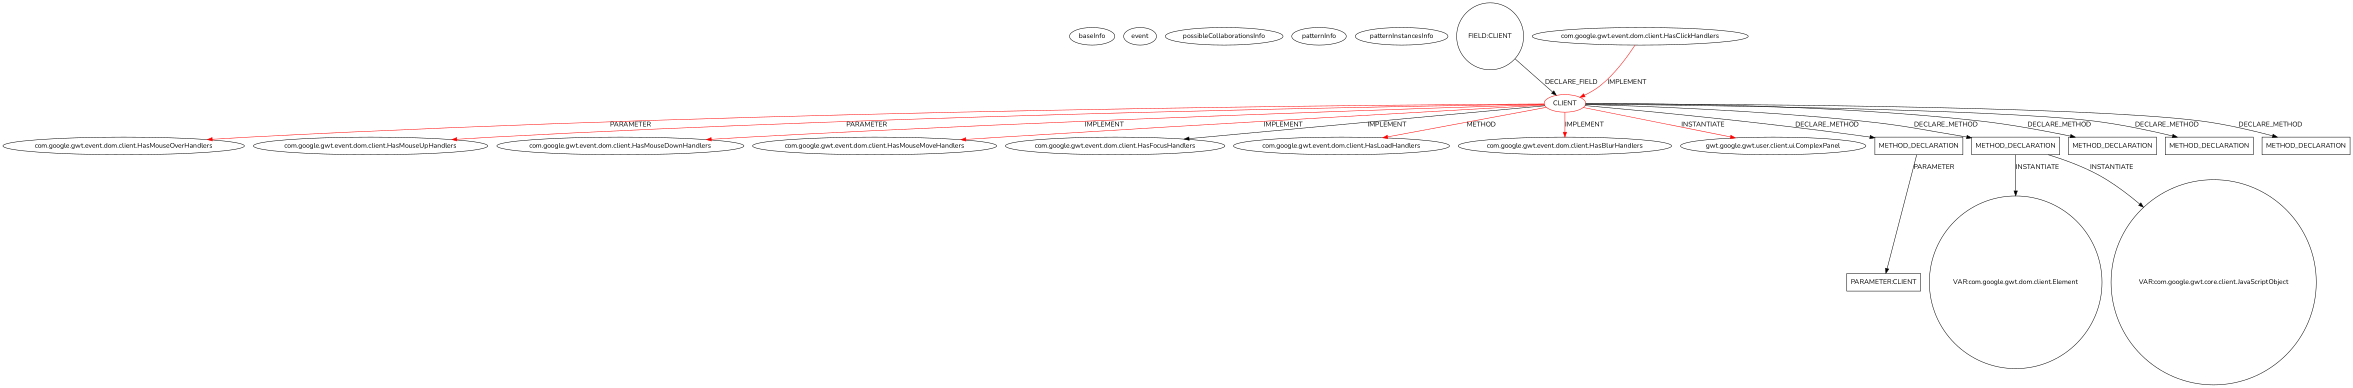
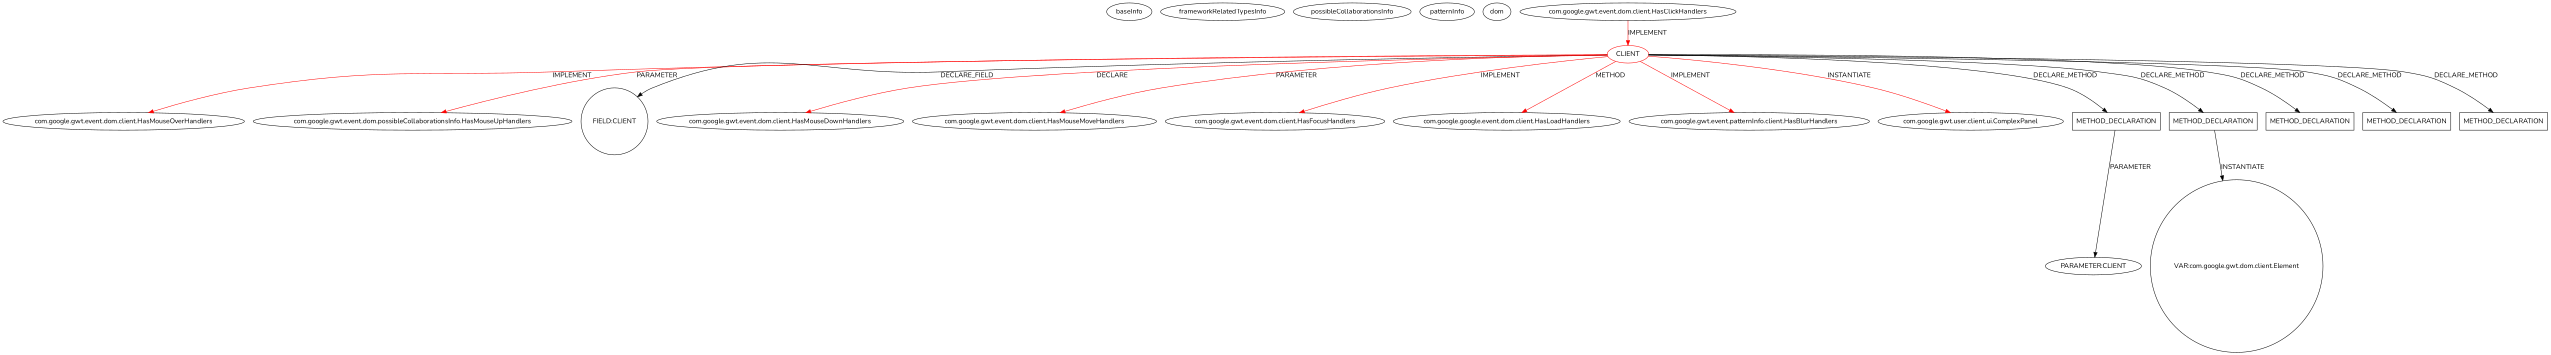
  digraph {
    fontname=Nunito
    node [fontname=Nunito isFrameworkType=false vertexType=FRAMEWORK_INTERFACE_TYPE]
    edge [fontname=Nunito]
    baseInfo [category=pattern graphId=695 isAnonymous=false possibleRelation=false isFrameworkType="" vertexType=""]
-   frameworkRelatedTypesInfo [0="com.google.gwt.event.dom.client.HasBlurHandlers" 1="com.google.gwt.event.dom.client.HasLoadHandlers" 2="com.google.gwt.user.client.ui.ComplexPanel" 3="com.google.gwt.event.dom.client.HasMouseUpHandlers" 4="com.google.gwt.event.dom.client.HasClickHandlers" 5="com.google.gwt.event.dom.client.HasMouseMoveHandlers" 6="com.google.gwt.event.dom.client.HasFocusHandlers" 7="com.google.gwt.event.dom.client.HasMouseDownHandlers" 8="com.google.gwt.event.dom.client.HasMouseOverHandlers" label=event isFrameworkType="" vertexType=""]
+   frameworkRelatedTypesInfo [0="com.google.gwt.event.dom.client.HasBlurHandlers" 1="com.google.gwt.event.dom.client.HasLoadHandlers" 2="com.google.gwt.user.client.ui.ComplexPanel" 3="com.google.gwt.event.dom.client.HasMouseUpHandlers" 4="com.google.gwt.event.dom.client.HasClickHandlers" 5="com.google.gwt.event.dom.client.HasMouseMoveHandlers" 6="com.google.gwt.event.dom.client.HasFocusHandlers" 7="com.google.gwt.event.dom.client.HasMouseDownHandlers" 8="com.google.gwt.event.dom.client.HasMouseOverHandlers" isFrameworkType="" vertexType=""]
    possibleCollaborationsInfo [isFrameworkType="" vertexType=""]
    patternInfo [frequency=4.0 patternRootClient=0 isFrameworkType="" vertexType=""]
-   patternInstancesInfo [0="mguiral-GwtSvgLib~/mguiral-GwtSvgLib/GwtSvgLib-master/src/gwt/html5/svg/client/user/ui/SVGSymbolWidget.java~SVGSymbolWidget~3998" 1="mguiral-GwtSvgLib~/mguiral-GwtSvgLib/GwtSvgLib-master/src/gwt/html5/svg/client/user/ui/SVGTextContentWidget.java~SVGTextContentWidget~3987" 2="mguiral-GwtSvgLib~/mguiral-GwtSvgLib/GwtSvgLib-master/src/gwt/html5/svg/client/user/ui/SVGGraphicalWidget.java~SVGGraphicalWidget~3974" 3="mguiral-GwtSvgLib~/mguiral-GwtSvgLib/GwtSvgLib-master/src/gwt/html5/svg/client/user/ui/SVGSwitchWidget.java~SVGSwitchWidget~4001" isFrameworkType="" vertexType=""]
+   patternInstancesInfo [0="mguiral-GwtSvgLib~/mguiral-GwtSvgLib/GwtSvgLib-master/src/gwt/html5/svg/client/user/ui/SVGSymbolWidget.java~SVGSymbolWidget~3998" 1="mguiral-GwtSvgLib~/mguiral-GwtSvgLib/GwtSvgLib-master/src/gwt/html5/svg/client/user/ui/SVGTextContentWidget.java~SVGTextContentWidget~3987" 2="mguiral-GwtSvgLib~/mguiral-GwtSvgLib/GwtSvgLib-master/src/gwt/html5/svg/client/user/ui/SVGGraphicalWidget.java~SVGGraphicalWidget~3974" 3="mguiral-GwtSvgLib~/mguiral-GwtSvgLib/GwtSvgLib-master/src/gwt/html5/svg/client/user/ui/SVGSwitchWidget.java~SVGSwitchWidget~4001" label=dom isFrameworkType="" vertexType=""]
    n6 [label="com.google.gwt.event.dom.client.HasMouseOverHandlers"]
    n7 [color=red label=CLIENT vertexType=ROOT_CLIENT_CLASS_DECLARATION]
-   n8 [label="com.google.gwt.event.dom.client.HasMouseUpHandlers"]
+   n8 [label="com.google.gwt.event.dom.possibleCollaborationsInfo.HasMouseUpHandlers"]
    n9 [label="FIELD:CLIENT" shape=circle vertexType=FIELD_DECLARATION]
    n10 [label="com.google.gwt.event.dom.client.HasMouseDownHandlers"]
    n11 [label="com.google.gwt.event.dom.client.HasMouseMoveHandlers"]
    n12 [label="com.google.gwt.event.dom.client.HasFocusHandlers"]
-   n13 [label="com.google.gwt.event.dom.client.HasLoadHandlers"]
-   n14 [label="com.google.gwt.event.dom.client.HasBlurHandlers"]
-   n15 [label="gwt.google.gwt.user.client.ui.ComplexPanel" vertexType=FRAMEWORK_CLASS_TYPE]
+   n13 [label="com.google.google.event.dom.client.HasLoadHandlers"]
+   n14 [label="com.google.gwt.event.patternInfo.client.HasBlurHandlers"]
+   n15 [label="com.google.gwt.user.client.ui.ComplexPanel" vertexType=FRAMEWORK_CLASS_TYPE]
    n16 [label=METHOD_DECLARATION shape=box vertexType=CLIENT_METHOD_DECLARATION]
    n17 [label=METHOD_DECLARATION shape=box vertexType=CLIENT_METHOD_DECLARATION]
    n18 [label=METHOD_DECLARATION shape=box vertexType=CLIENT_METHOD_DECLARATION]
    n19 [label=METHOD_DECLARATION shape=box vertexType=CLIENT_METHOD_DECLARATION]
    n20 [label=METHOD_DECLARATION shape=box vertexType=CLIENT_METHOD_DECLARATION]
    n21 [label="com.google.gwt.event.dom.client.HasClickHandlers"]
-   n22 [label="PARAMETER:CLIENT" vertexType=PARAMETER_DECLARATION shape=box]
+   n22 [label="PARAMETER:CLIENT" vertexType=PARAMETER_DECLARATION]
    n23 [label="VAR:com.google.gwt.dom.client.Element" shape=circle vertexType=VARIABLE_EXPRESION]
-   n24 [label="VAR:com.google.gwt.core.client.JavaScriptObject" shape=circle vertexType=VARIABLE_EXPRESION]
-   n7 -> n6 [color=red label=PARAMETER]
+   n7 -> n6 [color=red label=IMPLEMENT]
    n7 -> n8 [color=red label=PARAMETER]
-   n9 -> n7 [label=DECLARE_FIELD]
-   n7 -> n10 [color=red label=IMPLEMENT]
-   n7 -> n11 [color=red label=IMPLEMENT]
-   n7 -> n12 [color=black label=IMPLEMENT]
+   n7 -> n9 [label=DECLARE_FIELD]
+   n7 -> n10 [color=red label=DECLARE]
+   n7 -> n11 [color=red label=PARAMETER]
+   n7 -> n12 [color=red label=IMPLEMENT]
    n7 -> n13 [color=red label=METHOD]
    n7 -> n14 [color=red label=IMPLEMENT]
    n7 -> n15 [color=red label=INSTANTIATE]
    n7 -> n16 [label=DECLARE_METHOD]
    n7 -> n17 [label=DECLARE_METHOD]
    n7 -> n18 [label=DECLARE_METHOD]
    n7 -> n19 [label=DECLARE_METHOD]
    n7 -> n20 [label=DECLARE_METHOD]
    n16 -> n22 [label=PARAMETER]
    n17 -> n23 [label=INSTANTIATE]
-   n17 -> n24 [label=INSTANTIATE]
    n21 -> n7 [color=red label=IMPLEMENT]
  }
